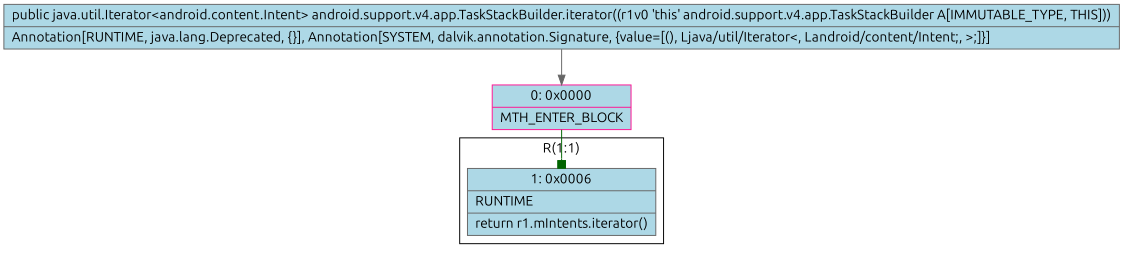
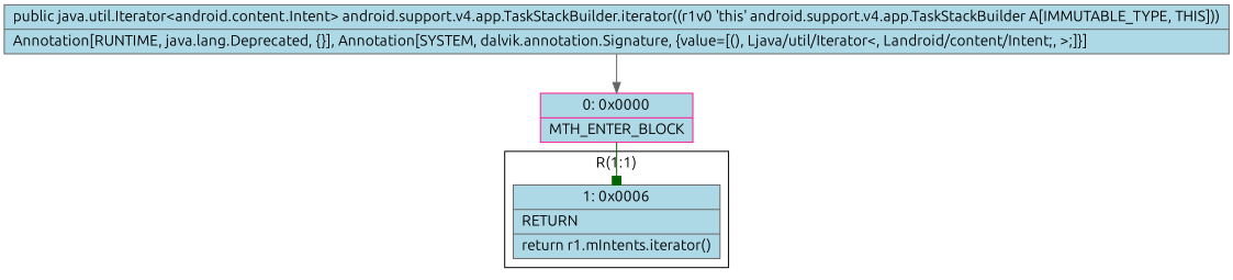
  digraph {
    fontname=Ubuntu
    node [color=gray40 shape=record style=filled fillcolor=lightblue fontname=Ubuntu]
    edge [fontname=Ubuntu]
-   n1 [label="{1\:\ 0x0006|RUNTIME\l|return r1.mIntents.iterator()\l}"]
+   n1 [label="{1\:\ 0x0006|RETURN\l|return r1.mIntents.iterator()\l}"]
    n2 [color=deeppink label="{0\:\ 0x0000|MTH_ENTER_BLOCK\l}"]
    n3 [label="{public java.util.Iterator\<android.content.Intent\> android.support.v4.app.TaskStackBuilder.iterator((r1v0 'this' android.support.v4.app.TaskStackBuilder A[IMMUTABLE_TYPE, THIS]))  | Annotation[RUNTIME, java.lang.Deprecated, \{\}], Annotation[SYSTEM, dalvik.annotation.Signature, \{value=[(), Ljava\/util\/Iterator\<, Landroid\/content\/Intent;, \>;]\}]\l}"]
    subgraph cluster_1 {
      label="R(1:1)"
      n1
    }
    n2 -> n1 [color=darkgreen arrowhead=box]
    n3 -> n2 [color=gray40 arrowhead=normal]
  }
